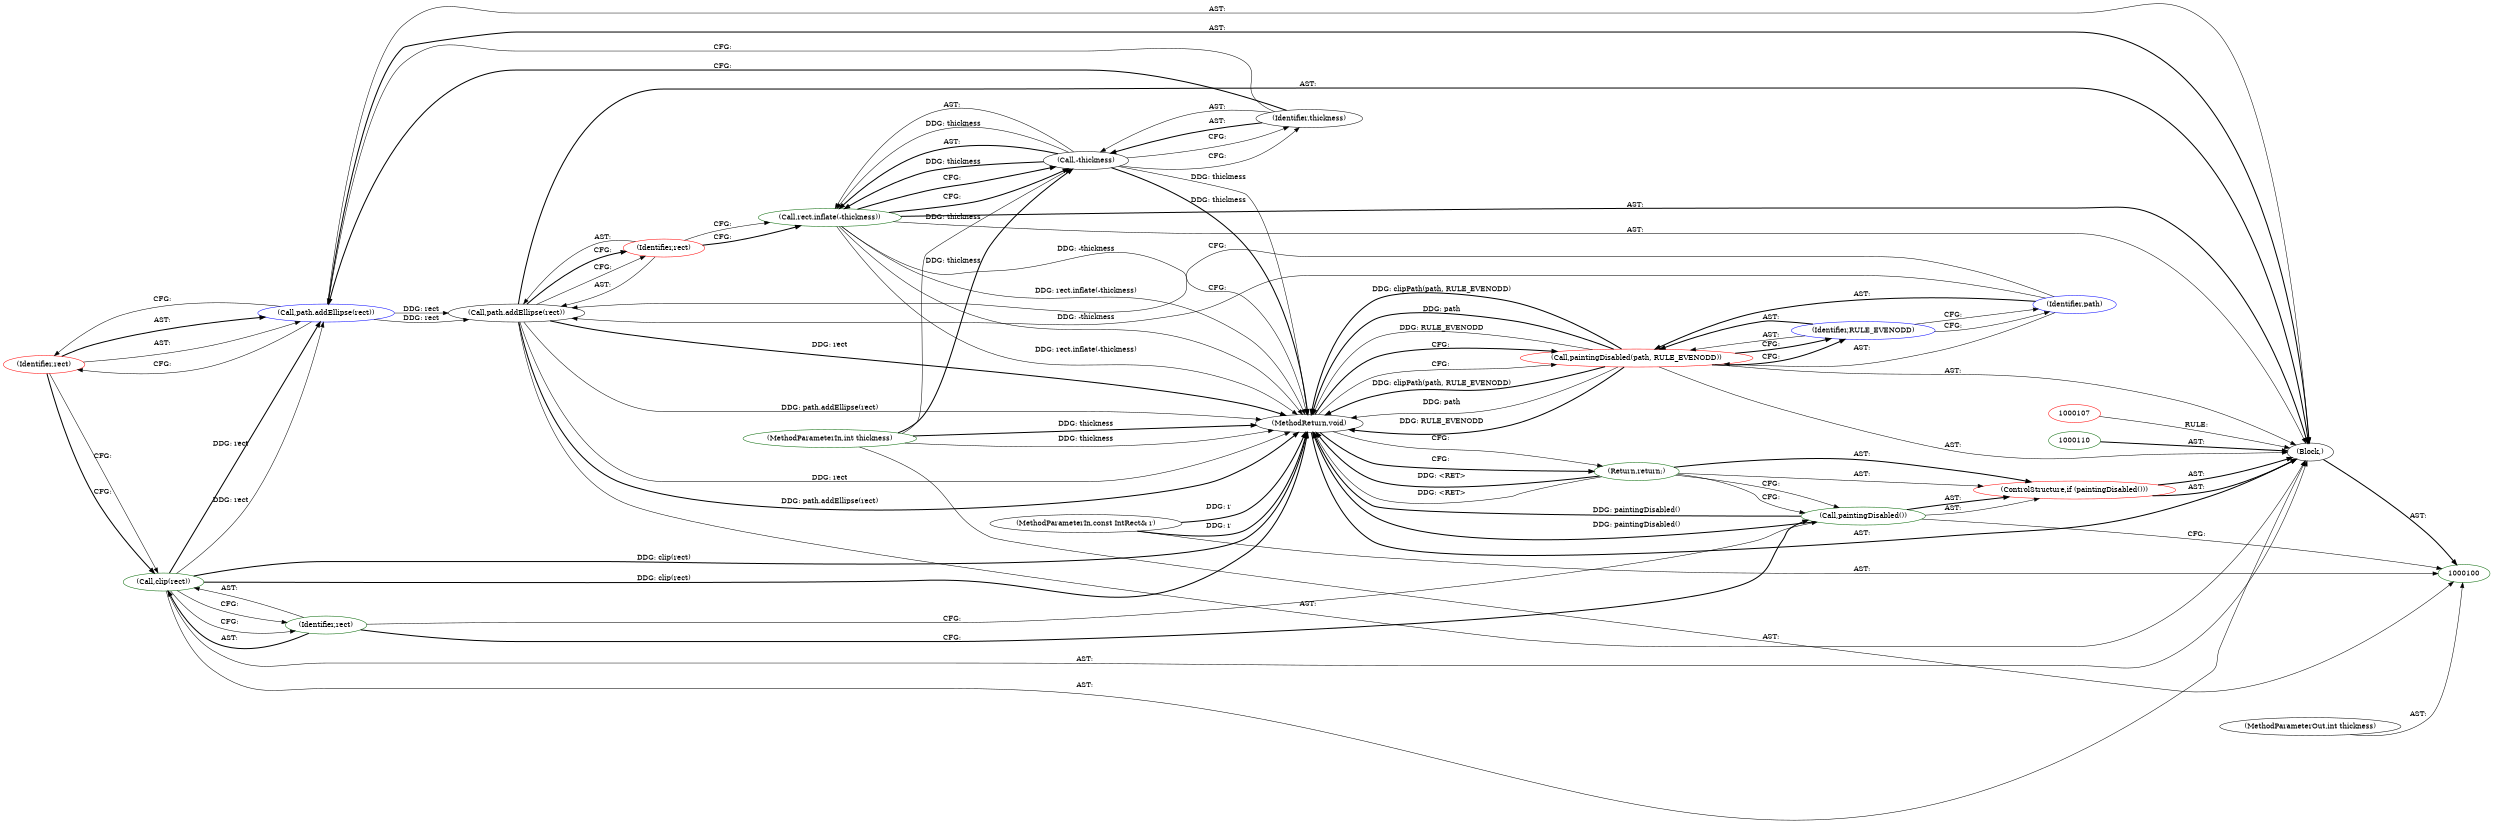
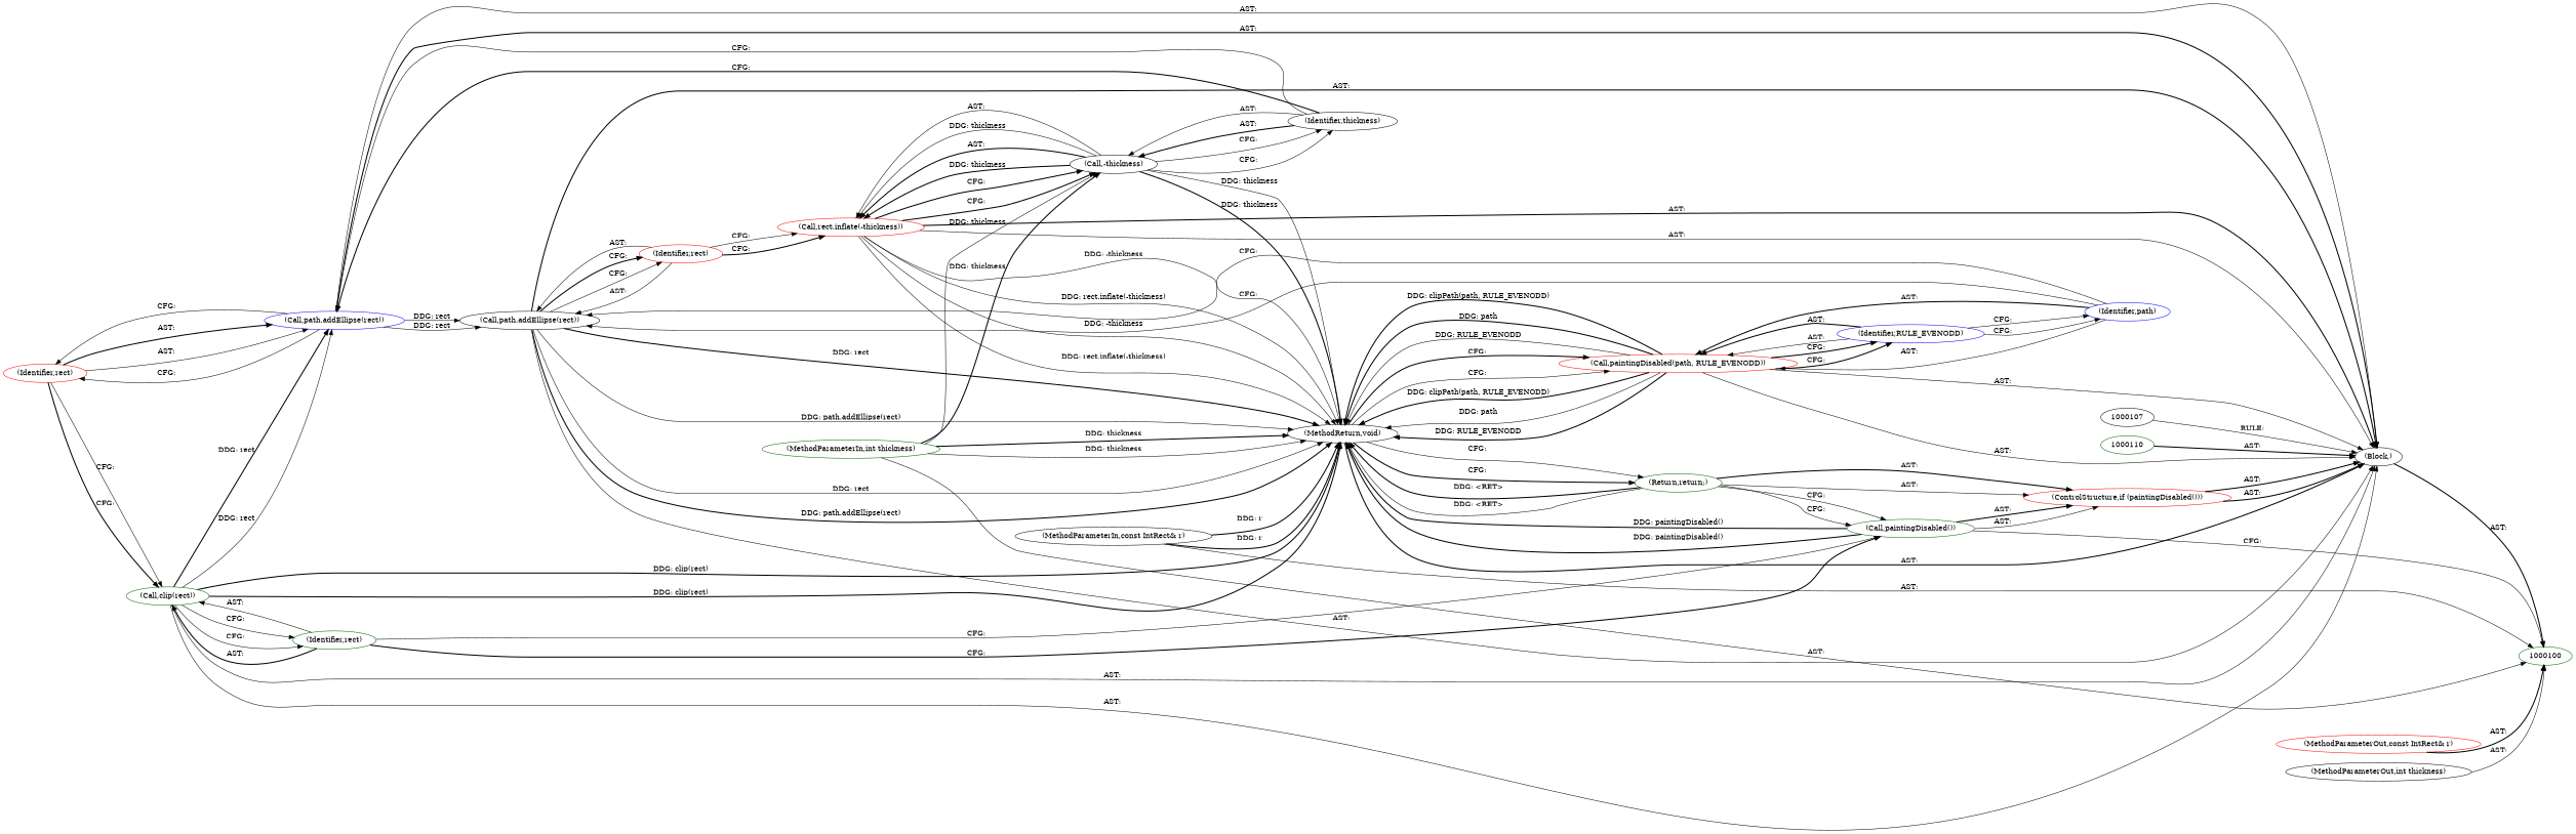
  digraph {
    rankdir=LR
    node [color=red]
    edge [style=solid]
    n1 [label="(Identifier,rect)"]
    n2 [color=blue label="(Call,path.addEllipse(rect))"]
    n3 [color=darkgreen label="(Call,clip(rect))"]
    n4 [color=black label="(Call,path.addEllipse(rect))"]
    n5 [color=black label="(Block,)"]
    n6 [color=black label="(MethodReturn,void)"]
    n7 [color=darkgreen label="(Identifier,rect)"]
    n8 [label="(Identifier,rect)"]
    1000100 [color=darkgreen]
    n10 [color=black label="(Call,-thickness)"]
    n11 [color=black label="(Identifier,thickness)"]
-   n12 [color=darkgreen label="(Call,rect.inflate(-thickness))"]
+   n12 [label="(Call,rect.inflate(-thickness))"]
    n13 [label="(Call,paintingDisabled(path, RULE_EVENODD))"]
    n14 [color=darkgreen label="(Return,return;)"]
    n15 [color=blue label="(Identifier,path)"]
    n16 [color=blue label="(Identifier,RULE_EVENODD)"]
    n17 [label="(ControlStructure,if (paintingDisabled()))"]
    n18 [color=darkgreen label="(Call,paintingDisabled())"]
    n19 [color=black label="(MethodParameterIn,const IntRect& r)"]
+   n20 [label="(MethodParameterOut,const IntRect& r)"]
    n21 [color=darkgreen label="(MethodParameterIn,int thickness)"]
    n22 [color=black label="(MethodParameterOut,int thickness)"]
-   1000107
+   1000107 [color=black]
    1000110 [color=darkgreen]
    n1 -> n2 [label="AST: " style=bold]
    n1 -> n2 [label="AST: "]
    n1 -> n3 [label="CFG: "]
    n1 -> n3 [label="CFG: " style=bold]
    n2 -> n1 [label="CFG: "]
    n2 -> n1 [label="CFG: "]
    n2 -> n4 [label="DDG: rect"]
    n2 -> n4 [label="DDG: rect"]
    n2 -> n5 [label="AST: "]
    n2 -> n5 [label="AST: " style=bold]
    n3 -> n2 [label="DDG: rect" style=bold]
    n3 -> n2 [label="DDG: rect"]
    n3 -> n5 [label="AST: "]
    n3 -> n5 [label="AST: "]
    n3 -> n6 [label="DDG: clip(rect)" style=bold]
    n3 -> n6 [label="DDG: clip(rect)" style=bold]
    n3 -> n7 [label="CFG: "]
    n3 -> n7 [label="CFG: "]
    n4 -> n5 [label="AST: "]
    n4 -> n5 [label="AST: " style=bold]
    n4 -> n6 [label="DDG: rect" style=bold]
    n4 -> n6 [label="DDG: path.addEllipse(rect)"]
    n4 -> n6 [label="DDG: rect"]
    n4 -> n6 [label="DDG: path.addEllipse(rect)" style=bold]
    n4 -> n8 [label="CFG: " style=bold]
    n4 -> n8 [label="CFG: "]
    n5 -> 1000100 [label="AST: " style=bold]
    n6 -> n5 [label="AST: " style=bold]
    n6 -> n13 [label="CFG: " style=bold]
    n6 -> n13 [label="CFG: "]
    n6 -> n14 [label="CFG: "]
    n6 -> n14 [label="CFG: " style=bold]
    n7 -> n3 [label="AST: " style=bold]
    n7 -> n3 [label="AST: "]
    n7 -> n18 [label="CFG: "]
    n7 -> n18 [label="CFG: " style=bold]
    n8 -> n4 [label="AST: "]
    n8 -> n4 [label="AST: "]
    n8 -> n12 [label="CFG: "]
    n8 -> n12 [label="CFG: " style=bold]
    n10 -> n6 [label="DDG: thickness" style=bold]
    n10 -> n6 [label="DDG: thickness"]
    n10 -> n11 [label="CFG: "]
    n10 -> n11 [label="CFG: "]
    n10 -> n12 [label="AST: "]
    n10 -> n12 [label="DDG: thickness"]
    n10 -> n12 [label="AST: " style=bold]
    n10 -> n12 [label="DDG: thickness" style=bold]
    n11 -> n2 [label="CFG: "]
    n11 -> n2 [label="CFG: " style=bold]
    n11 -> n10 [label="AST: "]
    n11 -> n10 [label="AST: " style=bold]
    n12 -> n5 [label="AST: "]
    n12 -> n5 [label="AST: " style=bold]
    n12 -> n6 [label="DDG: -thickness"]
    n12 -> n6 [label="DDG: rect.inflate(-thickness)"]
    n12 -> n6 [label="DDG: -thickness"]
    n12 -> n6 [label="DDG: rect.inflate(-thickness)"]
    n12 -> n10 [label="CFG: " style=bold]
    n12 -> n10 [label="CFG: " style=bold]
    n13 -> n5 [label="AST: "]
    n13 -> n5 [label="AST: "]
    n13 -> n6 [label="DDG: clipPath(path, RULE_EVENODD)" style=bold]
    n13 -> n6 [label="DDG: path"]
    n13 -> n6 [label="DDG: RULE_EVENODD" style=bold]
    n13 -> n6 [label="DDG: clipPath(path, RULE_EVENODD)" style=bold]
    n13 -> n6 [label="DDG: path" style=bold]
    n13 -> n6 [label="DDG: RULE_EVENODD"]
    n13 -> n16 [label="CFG: " style=bold]
    n13 -> n16 [label="CFG: " style=bold]
    n14 -> n6 [label="DDG: <RET>" style=bold]
    n14 -> n6 [label="DDG: <RET>"]
    n14 -> n17 [label="AST: " style=bold]
    n14 -> n17 [label="AST: "]
    n14 -> n18 [label="CFG: "]
    n14 -> n18 [label="CFG: "]
    n15 -> n4 [label="CFG: "]
    n15 -> n4 [label="CFG: "]
    n15 -> n13 [label="AST: "]
    n15 -> n13 [label="AST: " style=bold]
    n16 -> n13 [label="AST: " style=bold]
    n16 -> n13 [label="AST: "]
    n16 -> n15 [label="CFG: "]
    n16 -> n15 [label="CFG: "]
    n17 -> n5 [label="AST: " style=bold]
    n17 -> n5 [label="AST: " style=bold]
    n18 -> n6 [label="DDG: paintingDisabled()" style=bold]
    n18 -> n6 [label="DDG: paintingDisabled()" style=bold]
    n18 -> 1000100 [label="CFG: "]
    n18 -> n17 [label="AST: "]
    n18 -> n17 [label="AST: " style=bold]
    n19 -> n6 [label="DDG: r" style=bold]
    n19 -> n6 [label="DDG: r" style=bold]
    n19 -> 1000100 [label="AST: "]
+   n20 -> 1000100 [label="AST: " style=bold]
    n21 -> n6 [label="DDG: thickness" style=bold]
    n21 -> n6 [label="DDG: thickness"]
    n21 -> 1000100 [label="AST: "]
    n21 -> n10 [label="DDG: thickness" style=bold]
    n21 -> n10 [label="DDG: thickness"]
    n22 -> 1000100 [label="AST: "]
    1000107 -> n5 [label="RULE: "]
    1000110 -> n5 [label="AST: " style=bold]
  }
